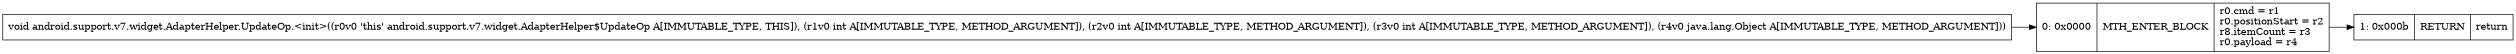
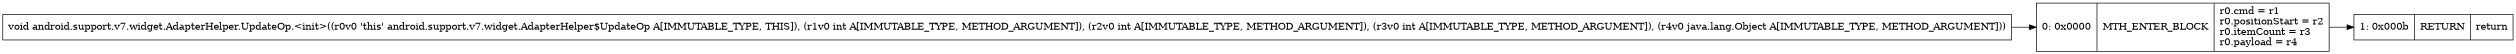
  digraph {
    rankdir=LR
    node [shape=record]
-   n1 [label="{0\:\ 0x0000|MTH_ENTER_BLOCK\l|r0.cmd = r1\lr0.positionStart = r2\lr8.itemCount = r3\lr0.payload = r4\l}"]
+   n1 [label="{0\:\ 0x0000|MTH_ENTER_BLOCK\l|r0.cmd = r1\lr0.positionStart = r2\lr0.itemCount = r3\lr0.payload = r4\l}"]
    n2 [label="{1\:\ 0x000b|RETURN\l|return\l}"]
    n3 [label="{void android.support.v7.widget.AdapterHelper.UpdateOp.\<init\>((r0v0 'this' android.support.v7.widget.AdapterHelper$UpdateOp A[IMMUTABLE_TYPE, THIS]), (r1v0 int A[IMMUTABLE_TYPE, METHOD_ARGUMENT]), (r2v0 int A[IMMUTABLE_TYPE, METHOD_ARGUMENT]), (r3v0 int A[IMMUTABLE_TYPE, METHOD_ARGUMENT]), (r4v0 java.lang.Object A[IMMUTABLE_TYPE, METHOD_ARGUMENT])) }"]
    n1 -> n2
    n3 -> n1
  }
